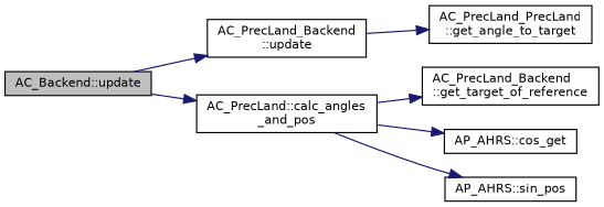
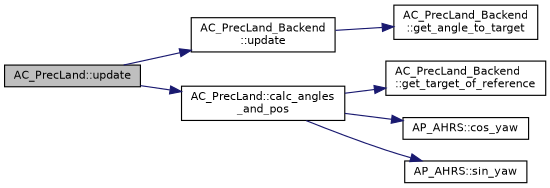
  digraph {
    rankdir=LR
    node [color=black fillcolor=white fontname=Helvetica fontsize=10 shape=record style=filled]
    edge [color=midnightblue fontname=Helvetica fontsize=10 labelfontname=Helvetica labelfontsize=10 style=solid]
-   n1 [fillcolor=grey75 fontcolor=black height=0.2 label="AC_Backend::update" width=0.4]
+   n1 [fillcolor=grey75 fontcolor=black height=0.2 label="AC_PrecLand::update" width=0.4]
    n2 [height=0.2 label="AC_PrecLand_Backend\l::update" width=0.4]
    n3 [height=0.2 label="AC_PrecLand::calc_angles\l_and_pos" width=0.4]
-   n4 [height=0.2 label="AC_PrecLand_PrecLand\l::get_angle_to_target" width=0.4]
+   n4 [height=0.2 label="AC_PrecLand_Backend\l::get_angle_to_target" width=0.4]
    n5 [height=0.2 label="AC_PrecLand_Backend\l::get_target_of_reference" width=0.4]
-   n6 [height=0.2 label="AP_AHRS::cos_get" width=0.4]
-   n7 [height=0.2 label="AP_AHRS::sin_pos" width=0.4]
+   n6 [height=0.2 label="AP_AHRS::cos_yaw" width=0.4]
+   n7 [height=0.2 label="AP_AHRS::sin_yaw" width=0.4]
    n1 -> n2
    n1 -> n3
    n2 -> n4
    n3 -> n5
    n3 -> n6
    n3 -> n7
  }
